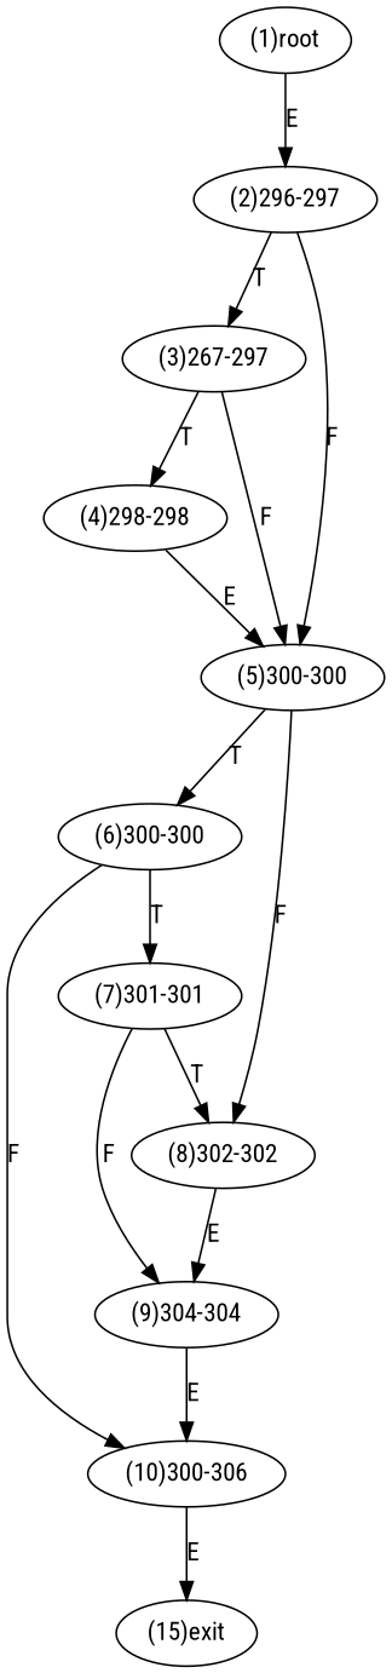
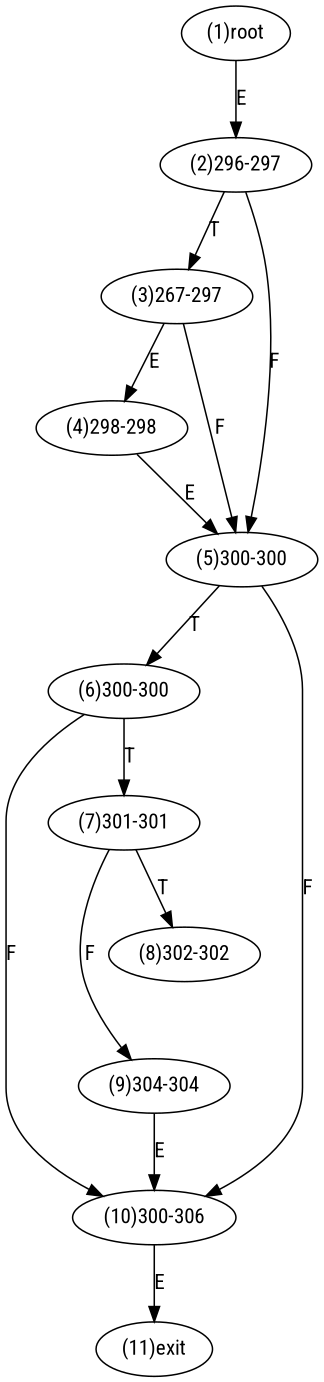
  digraph {
    fontname="Roboto Condensed"
    node [fontname="Roboto Condensed"]
    edge [fontname="Roboto Condensed"]
    n1 [label="(1)root"]
    n2 [label="(2)296-297"]
    n3 [label="(3)267-297"]
    n4 [label="(5)300-300"]
    n5 [label="(4)298-298"]
    n6 [label="(6)300-300"]
    n7 [label="(10)300-306"]
    n8 [label="(7)301-301"]
-   n9 [label="(15)exit"]
+   n9 [label="(11)exit"]
    n10 [label="(8)302-302"]
    n11 [label="(9)304-304"]
    n1 -> n2 [label=E]
    n2 -> n3 [label=T]
    n2 -> n4 [label=F]
    n3 -> n4 [label=F]
-   n3 -> n5 [label=T]
+   n3 -> n5 [label=E]
    n4 -> n6 [label=T]
-   n4 -> n10 [label=F]
+   n4 -> n7 [label=F]
    n5 -> n4 [label=E]
    n6 -> n7 [label=F]
    n6 -> n8 [label=T]
    n7 -> n9 [label=E]
    n8 -> n10 [label=T]
    n8 -> n11 [label=F]
-   n10 -> n11 [label=E]
    n11 -> n7 [label=E]
  }
